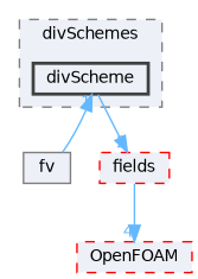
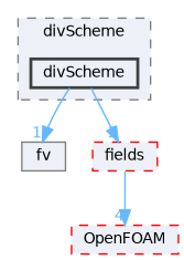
  digraph {
    compound=true
    node [color=red fillcolor="#edf0f7" fontname=Helvetica fontsize=10 shape=box style="filled,dashed"]
    edge [color=steelblue1 fontcolor=steelblue1 fontname=Helvetica fontsize=10 labeldistance=1.5 labelfontname=Helvetica labelfontsize=10]
    n1 [color=grey25 height=0.2 label=divScheme style="filled,bold" width=0.4]
    n2 [color=grey50 height=0.2 label=fv style=filled width=0.4]
    n3 [height=0.2 label=fields width=0.4]
    n4 [height=0.2 label=OpenFOAM width=0.4]
    subgraph cluster_1 {
      bgcolor="#edf0f7"
      fontname=Helvetica
      fontsize=10
-     label=divSchemes
+     label=divScheme
      pencolor=grey50
      style="filled,dashed"
      n1
    }
-   n2 -> n1 [headlabel=1]
+   n1 -> n2 [headlabel=1]
    n1 -> n3 [headlabel=2]
    n3 -> n4 [headlabel=4]
  }
